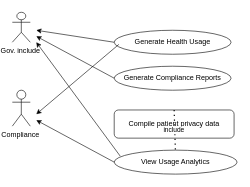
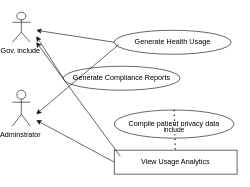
  <mxCell id="0" />
  <mxCell id="1" parent="0" />
  <mxCell id="2" value="Gov. include&amp;nbsp;" style="shape=umlActor;verticalLabelPosition=bottom;verticalAlign=top;html=1;" vertex="1" parent="1"><mxGeometry x="20" y="20" width="30" height="50" as="geometry" /></mxCell>
  <mxCell id="3" value="&lt;meta charset=&quot;utf-8&quot;&gt;Generate Health Usage" style="ellipse;whiteSpace=wrap;html=1;" vertex="1" parent="1"><mxGeometry x="190" y="50" width="195" height="40" as="geometry" /></mxCell>
- <mxCell id="4" value="&lt;meta charset=&quot;utf-8&quot;&gt;Generate Compliance Reports" style="ellipse;whiteSpace=wrap;html=1;" vertex="1" parent="1"><mxGeometry x="190" y="110" width="195" height="40" as="geometry" /></mxCell>
- <mxCell id="5" value="&lt;meta charset=&quot;utf-8&quot;&gt;View Usage Analytics" style="ellipse;whiteSpace=wrap;html=1;" vertex="1" parent="1"><mxGeometry x="190" y="250" width="205" height="40" as="geometry" /></mxCell>
- <mxCell id="6" value="&lt;meta charset=&quot;utf-8&quot;&gt;Compile patient privacy data" style="whiteSpace=wrap;html=1;rounded=1;" vertex="1" parent="1"><mxGeometry x="190" y="183" width="200" height="47" as="geometry" /></mxCell>
- <mxCell id="7" value="Compliance&amp;nbsp;" style="shape=umlActor;verticalLabelPosition=bottom;verticalAlign=top;html=1;outlineConnect=0;" vertex="1" parent="1"><mxGeometry x="20" y="150" width="30" height="60" as="geometry" /></mxCell>
+ <mxCell id="4" value="&lt;meta charset=&quot;utf-8&quot;&gt;Generate Compliance Reports" style="ellipse;whiteSpace=wrap;html=1;" vertex="1" parent="1"><mxGeometry x="105" y="110" width="195" height="40" as="geometry" /></mxCell>
+ <mxCell id="5" value="&lt;meta charset=&quot;utf-8&quot;&gt;View Usage Analytics" style="whiteSpace=wrap;html=1;rounded=0;" vertex="1" parent="1"><mxGeometry x="190" y="250" width="205" height="40" as="geometry" /></mxCell>
+ <mxCell id="6" value="&lt;meta charset=&quot;utf-8&quot;&gt;Compile patient privacy data" style="ellipse;whiteSpace=wrap;html=1;" vertex="1" parent="1"><mxGeometry x="190" y="183" width="200" height="47" as="geometry" /></mxCell>
+ <mxCell id="7" value="Adminstrator&amp;nbsp;" style="shape=umlActor;verticalLabelPosition=bottom;verticalAlign=top;html=1;outlineConnect=0;" vertex="1" parent="1"><mxGeometry x="20" y="150" width="30" height="60" as="geometry" /></mxCell>
  <mxCell id="8" value="" style="endArrow=classic;html=1;rounded=0;exitX=0.049;exitY=0.25;exitDx=0;exitDy=0;exitPerimeter=0;" edge="1" parent="1" source="5"><mxGeometry width="50" height="50" relative="1" as="geometry"><mxPoint x="270" y="250" as="sourcePoint" /><mxPoint x="60" y="70" as="targetPoint" /></mxGeometry></mxCell>
  <mxCell id="9" value="" style="endArrow=classic;html=1;rounded=0;exitX=0;exitY=0.5;exitDx=0;exitDy=0;" edge="1" parent="1" source="5"><mxGeometry width="50" height="50" relative="1" as="geometry"><mxPoint x="180" y="270" as="sourcePoint" /><mxPoint x="60" y="200" as="targetPoint" /></mxGeometry></mxCell>
  <mxCell id="10" value="include&amp;nbsp;" style="endArrow=none;dashed=1;html=1;dashPattern=1 3;strokeWidth=2;rounded=0;exitX=0.5;exitY=0;exitDx=0;exitDy=0;" edge="1" parent="1" source="6" target="5"><mxGeometry width="50" height="50" relative="1" as="geometry"><mxPoint x="220" y="230" as="sourcePoint" /><mxPoint x="270" y="180" as="targetPoint" /></mxGeometry></mxCell>
  <mxCell id="11" value="" style="endArrow=classic;html=1;rounded=0;exitX=0;exitY=0.5;exitDx=0;exitDy=0;" edge="1" parent="1" source="4"><mxGeometry width="50" height="50" relative="1" as="geometry"><mxPoint x="60" y="50" as="sourcePoint" /><mxPoint x="60" y="60" as="targetPoint" /></mxGeometry></mxCell>
  <mxCell id="12" value="" style="endArrow=classic;html=1;rounded=0;exitX=0;exitY=0.5;exitDx=0;exitDy=0;" edge="1" parent="1" source="3"><mxGeometry width="50" height="50" relative="1" as="geometry"><mxPoint x="200" y="10" as="sourcePoint" /><mxPoint x="60" y="50" as="targetPoint" /></mxGeometry></mxCell>
  <mxCell id="13" value="" style="endArrow=classic;html=1;rounded=0;exitX=0.04;exitY=0.588;exitDx=0;exitDy=0;exitPerimeter=0;" edge="1" parent="1" source="3"><mxGeometry width="50" height="50" relative="1" as="geometry"><mxPoint x="50" y="190" as="sourcePoint" /><mxPoint x="60" y="190" as="targetPoint" /></mxGeometry></mxCell>
